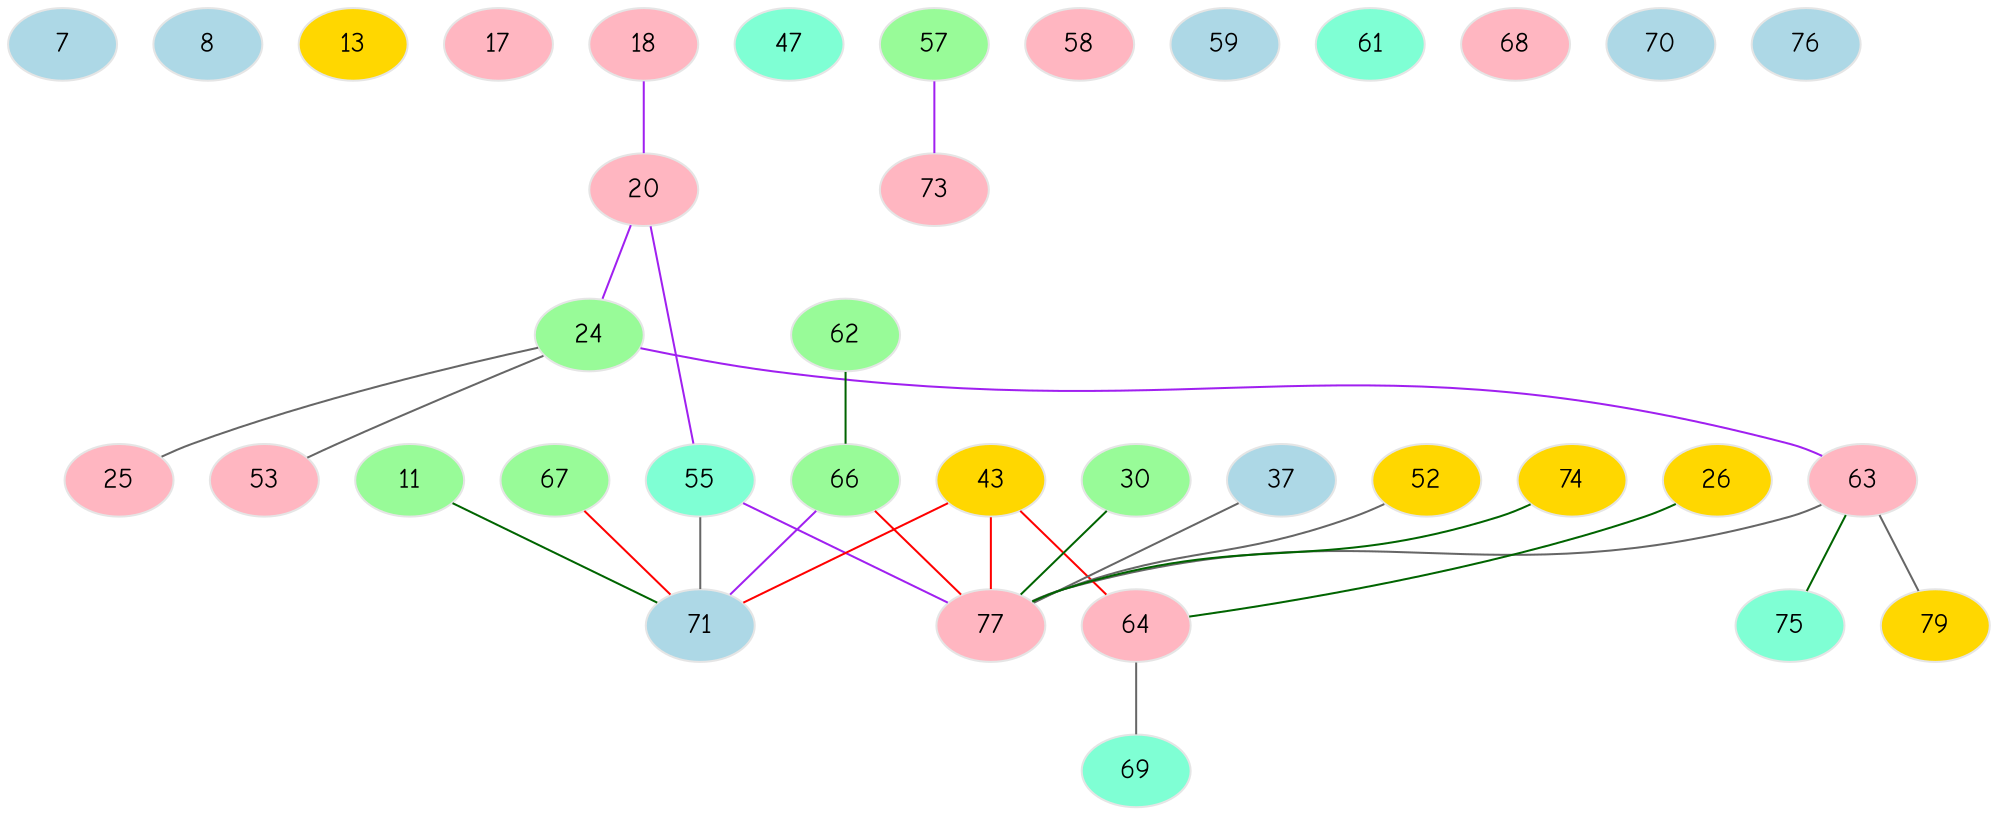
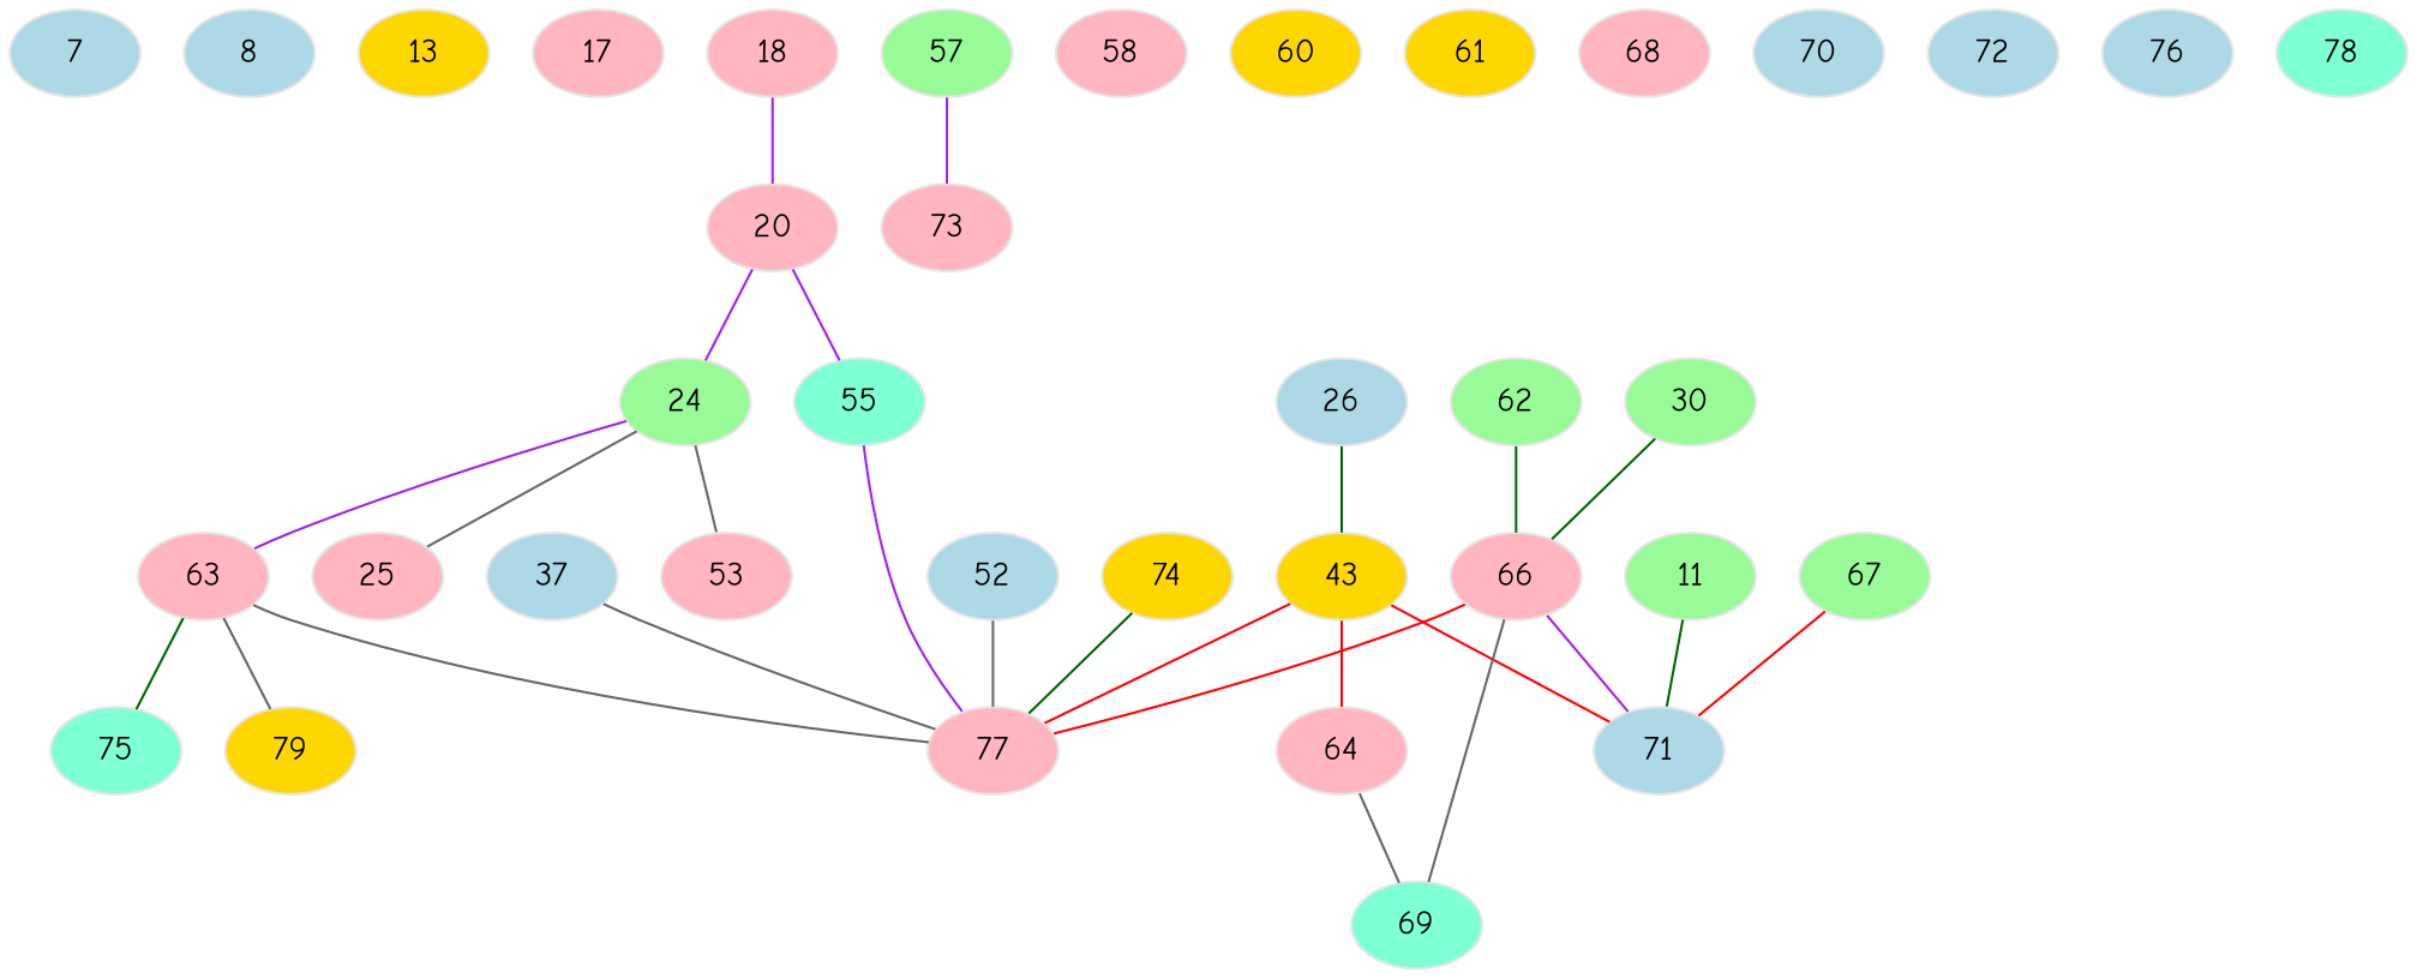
  graph {
    fontname="Comic Neue"
    node [color=gray90 fillcolor=lightpink fontname="Comic Neue" style=filled]
    edge [color=gray40 fontname="Comic Neue"]
    7 [fillcolor=lightblue]
    8 [fillcolor=lightblue]
    13 [fillcolor=gold]
    17 [super="+4"]
    18 [super="+3+15"]
    20 [super="+19"]
    24 [fillcolor=palegreen super="+12"]
    55 [fillcolor=aquamarine super="+5+42"]
    25
    53 [super="+50"]
    63 [super="+16+38+54+49"]
    77 [super="+65+56"]
    71 [fillcolor=lightblue super="+1"]
    75 [fillcolor=aquamarine super="+39"]
    79 [fillcolor=gold]
    43 [fillcolor=gold super="+14"]
    64 [super="+23+35"]
-   26 [fillcolor=gold]
-   66 [fillcolor=palegreen super="+9+46+6+40"]
+   26 [fillcolor=lightblue]
+   66 [super="+9+46+6+40"]
    69 [fillcolor=aquamarine super="+21"]
    30 [fillcolor=palegreen]
    37 [fillcolor=lightblue]
-   47 [fillcolor=aquamarine]
    n24 [fillcolor=palegreen label=11]
-   52 [fillcolor=gold]
+   52 [fillcolor=lightblue]
    57 [fillcolor=palegreen]
    73
    58
-   59 [fillcolor=lightblue]
-   61 [fillcolor=aquamarine]
+   60 [fillcolor=gold]
+   61 [fillcolor=gold]
    62 [fillcolor=palegreen]
    67 [fillcolor=palegreen]
    68 [super="+41"]
    70 [fillcolor=lightblue super="+32"]
+   72 [fillcolor=lightblue]
    74 [fillcolor=gold super="+36"]
    76 [fillcolor=lightblue]
+   78 [fillcolor=aquamarine]
    18 -- 20 [color=purple]
    20 -- 24 [color=purple weight=2]
    20 -- 55 [color=purple weight=2]
    24 -- 25
    24 -- 53
    24 -- 63 [color=purple]
    55 -- 77 [color=purple weight=2]
-   55 -- 71 [weight=2]
    63 -- 77
    63 -- 75 [color=darkgreen]
    63 -- 79
    43 -- 77 [color=red]
    43 -- 71 [color=red]
    43 -- 64 [color=red weight=2]
    64 -- 69
-   26 -- 64 [color=darkgreen]
+   26 -- 43 [color=darkgreen]
    66 -- 77 [color=red weight=2]
    66 -- 71 [color=purple]
-   30 -- 77 [color=darkgreen]
+   66 -- 69
+   30 -- 66 [color=darkgreen]
    37 -- 77
    n24 -- 71 [color=darkgreen]
    52 -- 77
    57 -- 73 [color=purple]
    62 -- 66 [color=darkgreen]
    67 -- 71 [color=red]
    74 -- 77 [color=darkgreen]
  }
